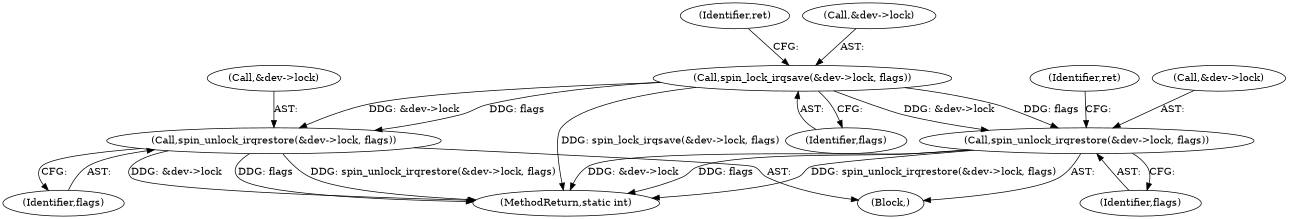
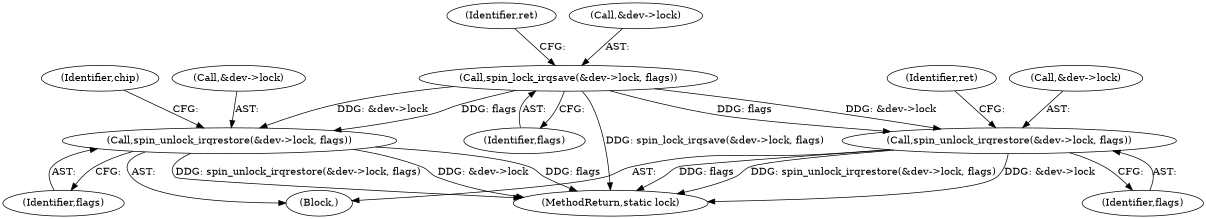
  digraph {
    n1 [label="(Call,spin_lock_irqsave(&dev->lock, flags))"]
    n2 [label="(Call,spin_unlock_irqrestore(&dev->lock, flags))"]
    n3 [label="(Call,spin_unlock_irqrestore(&dev->lock, flags))"]
-   n4 [label="(MethodReturn,static int)"]
+   n4 [label="(MethodReturn,static lock)"]
    n5 [label="(Identifier,flags)"]
    n6 [label="(Block,)"]
    n7 [label="(Identifier,flags)"]
    n8 [label="(Identifier,flags)"]
    n9 [label="(Identifier,ret)"]
+   n10 [label="(Identifier,chip)"]
    n11 [label="(Call,&dev->lock)"]
    n12 [label="(Identifier,ret)"]
    n13 [label="(Call,&dev->lock)"]
    n14 [label="(Call,&dev->lock)"]
    n1 -> n2 [label="DDG: &dev->lock"]
    n1 -> n2 [label="DDG: flags"]
    n1 -> n3 [label="DDG: &dev->lock"]
    n1 -> n3 [label="DDG: flags"]
    n1 -> n4 [label="DDG: spin_lock_irqsave(&dev->lock, flags)"]
    n1 -> n5 [label="CFG: "]
    n2 -> n4 [label="DDG: spin_unlock_irqrestore(&dev->lock, flags)"]
    n2 -> n4 [label="DDG: &dev->lock"]
    n2 -> n4 [label="DDG: flags"]
    n2 -> n6 [label="AST: "]
    n2 -> n7 [label="CFG: "]
    n3 -> n4 [label="DDG: flags"]
    n3 -> n4 [label="DDG: spin_unlock_irqrestore(&dev->lock, flags)"]
    n3 -> n4 [label="DDG: &dev->lock"]
    n3 -> n6 [label="AST: "]
    n3 -> n8 [label="CFG: "]
    n5 -> n1 [label="AST: "]
    n7 -> n2 [label="AST: "]
    n8 -> n3 [label="AST: "]
    n9 -> n1 [label="CFG: "]
+   n10 -> n2 [label="CFG: "]
    n11 -> n1 [label="AST: "]
    n12 -> n3 [label="CFG: "]
    n13 -> n2 [label="AST: "]
    n14 -> n3 [label="AST: "]
  }
